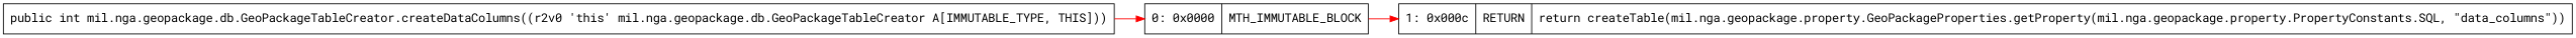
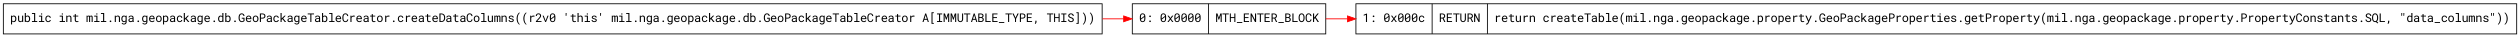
  digraph {
    rankdir=LR
    fontname="Roboto Mono"
    node [shape=record fontname="Roboto Mono"]
    edge [color=red fontname="Roboto Mono"]
-   n1 [label="{0\:\ 0x0000|MTH_IMMUTABLE_BLOCK\l}"]
+   n1 [label="{0\:\ 0x0000|MTH_ENTER_BLOCK\l}"]
    n2 [label="{1\:\ 0x000c|RETURN\l|return createTable(mil.nga.geopackage.property.GeoPackageProperties.getProperty(mil.nga.geopackage.property.PropertyConstants.SQL, \"data_columns\"))\l}"]
    n3 [label="{public int mil.nga.geopackage.db.GeoPackageTableCreator.createDataColumns((r2v0 'this' mil.nga.geopackage.db.GeoPackageTableCreator A[IMMUTABLE_TYPE, THIS])) }"]
    n1 -> n2
    n3 -> n1
  }
